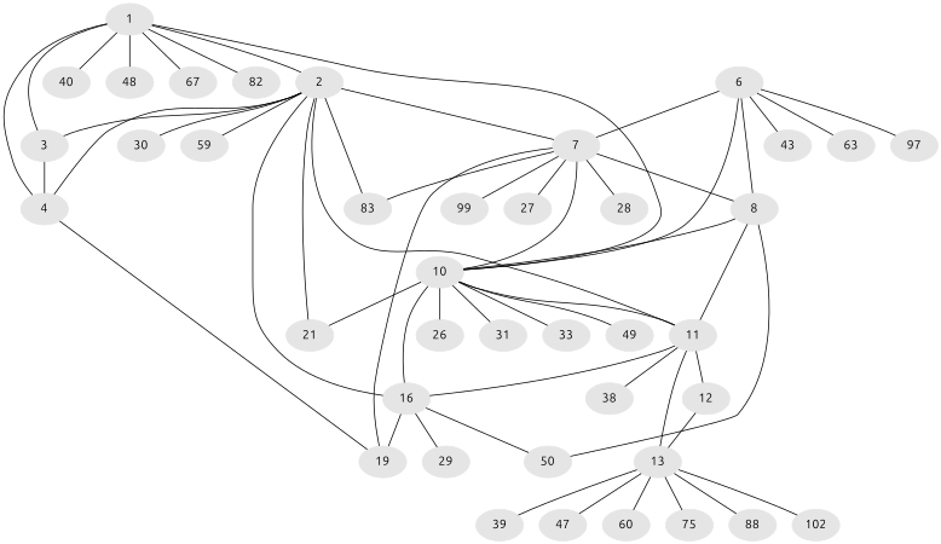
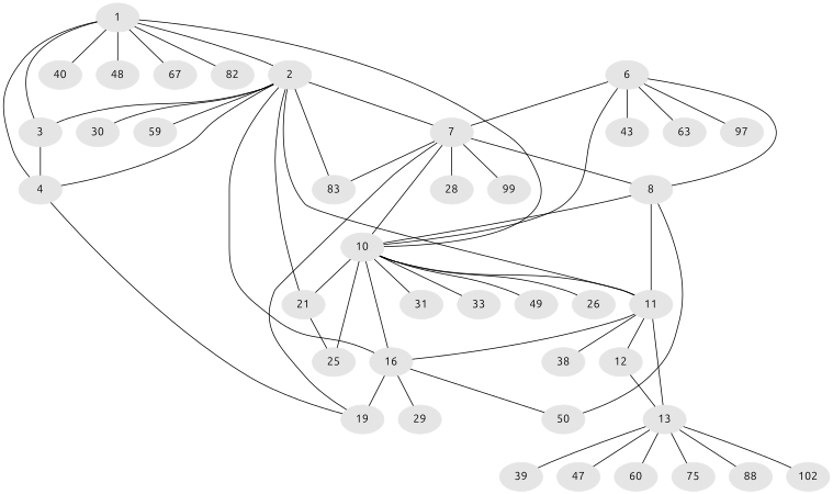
  graph {
    fontname=Ubuntu
    node [color=gray90 fontname=Ubuntu style=filled]
    edge [fontname=Ubuntu]
    1 [super="+32+46"]
    2
    3 [super="+79+62"]
    4 [super="+65+5+36"]
    10 [super="+22+41+86"]
    40
    48
    67
    82
    7 [super="+17"]
    11 [super="+14"]
    16 [super="+18+72+87"]
    21 [super="+58+61+56"]
    30
    59
    83
    19 [super="+35"]
+   25
    26 [super="+77"]
    31 [super="+106"]
    33 [super="+37+98"]
    49
    8 [super="+34"]
-   27
    28
    99
    12
    13
    38 [super="+68"]
    50 [super="+80+84+57"]
    29
    6 [super="+9"]
    43
    63 [super="+89"]
    97
    39 [super="+51"]
    47
    60
    75 [super="+85"]
    88 [super="+96"]
    102
    1 -- 2
    1 -- 3
    1 -- 4 [weight=2]
    1 -- 10
    1 -- 40
    1 -- 48
    1 -- 67
    1 -- 82
    2 -- 3
    2 -- 4 [weight=2]
    2 -- 7
    2 -- 11 [weight=2]
    2 -- 16
    2 -- 21
    2 -- 30
    2 -- 59
    2 -- 83
    3 -- 4 [weight=2]
    4 -- 19
    10 -- 11
    10 -- 16
    10 -- 21 [weight=3]
+   10 -- 25 [weight=3]
    10 -- 26
    10 -- 31
    10 -- 33
    10 -- 49
    7 -- 10 [weight=2]
    7 -- 83
    7 -- 19
    7 -- 8 [weight=2]
-   7 -- 27
    7 -- 28
    7 -- 99
    11 -- 16
    11 -- 12 [weight=3]
    11 -- 13 [weight=3]
    11 -- 38
    16 -- 19 [weight=3]
    16 -- 50
    16 -- 29
+   21 -- 25
    8 -- 10
    8 -- 11
    8 -- 50
    12 -- 13
    13 -- 39
    13 -- 47
    13 -- 60
    13 -- 75
    13 -- 88
    13 -- 102
    6 -- 10 [weight=2]
    6 -- 7 [weight=2]
    6 -- 8 [weight=2]
    6 -- 43
    6 -- 63
    6 -- 97
  }
